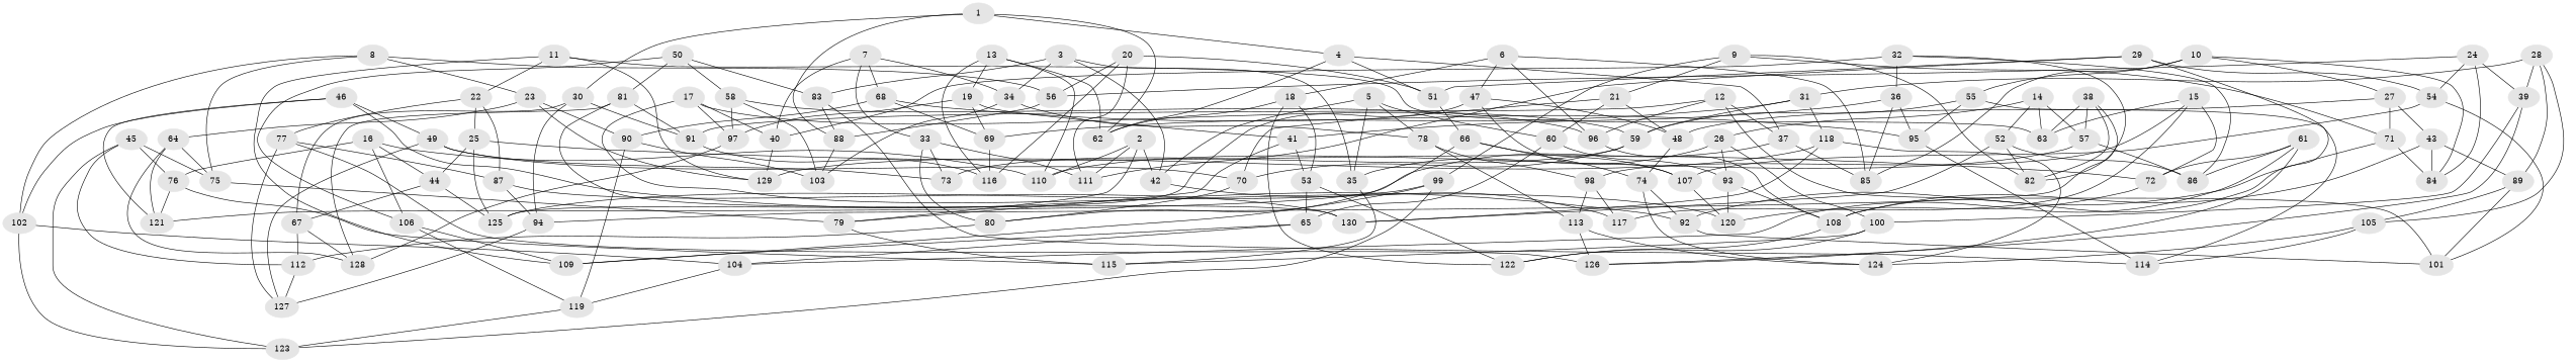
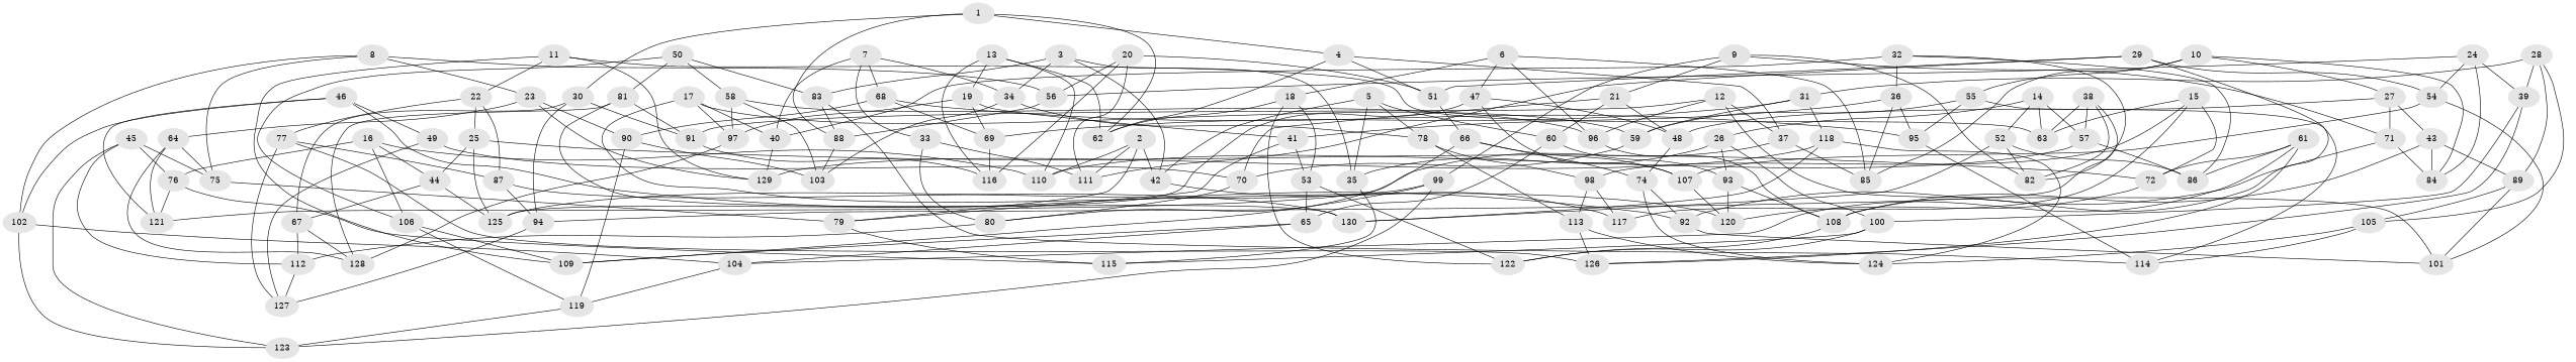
  graph {
    node [color=gray90 style=filled]
    1
    4
    30
    62
    88
    37
    51
    91
    67
    94
    103
    2
    42
    79
    110
    111
    117
    115
    3
    34
    35
    83
    78
    114
    85
    121
    66
    5
    60
    93
    65
    98
    113
    6
    18
    47
    96
    53
    122
    48
    125
    107
    108
    7
    33
    40
    68
-   73
    80
    129
    69
    90
    95
    8
    23
    56
    75
    102
    64
    123
    104
    9
    21
    71
    82
    99
    70
    84
    92
    109
    10
    27
    55
    43
    59
    11
    22
    63
    25
    77
    87
    12
    101
    116
    13
    19
    97
    41
    14
    26
    52
    57
    100
    86
    130
    15
    72
    120
    16
    44
    76
    106
    119
    17
    128
    20
    74
    126
    127
    24
    39
    54
    89
    28
    31
    105
    118
    124
    29
    112
    32
    36
    38
    45
    46
    49
    50
    58
    81
    61
    1 -- 4
    1 -- 30
    1 -- 62
    1 -- 88
    4 -- 62
    4 -- 37
    4 -- 51
    30 -- 91
    30 -- 67
    30 -- 94
    88 -- 103
    37 -- 85
    37 -- 121
    51 -- 66
    91 -- 116
    67 -- 128
    67 -- 112
    94 -- 127
    2 -- 42
    2 -- 79
    2 -- 110
    2 -- 111
    42 -- 117
    79 -- 115
    3 -- 42
    3 -- 34
    3 -- 35
    3 -- 83
    34 -- 103
    34 -- 78
    35 -- 115
    83 -- 88
    83 -- 114
    78 -- 98
    78 -- 113
    66 -- 107
    66 -- 80
    66 -- 74
    5 -- 42
    5 -- 35
    5 -- 78
    5 -- 60
    60 -- 93
    60 -- 65
    93 -- 108
    93 -- 120
    65 -- 104
    65 -- 109
    98 -- 117
    98 -- 113
    113 -- 126
    113 -- 124
    6 -- 85
    6 -- 18
    6 -- 47
    6 -- 96
    18 -- 62
    18 -- 53
    18 -- 122
    47 -- 48
    47 -- 125
    47 -- 107
    96 -- 108
    53 -- 65
    53 -- 122
    48 -- 74
    107 -- 120
    108 -- 122
    7 -- 34
    7 -- 33
    7 -- 40
    7 -- 68
    33 -- 111
-   33 -- 73
    33 -- 80
    40 -- 129
    68 -- 69
    68 -- 90
    68 -- 95
    80 -- 112
    69 -- 116
    90 -- 103
    90 -- 119
    95 -- 114
    8 -- 23
    8 -- 56
    8 -- 75
    8 -- 102
    23 -- 129
    23 -- 90
    23 -- 64
    56 -- 88
    75 -- 79
    102 -- 123
    102 -- 104
    64 -- 121
    64 -- 75
    64 -- 128
    104 -- 119
    9 -- 21
    9 -- 71
    9 -- 82
    9 -- 99
    21 -- 60
    21 -- 48
    21 -- 70
    71 -- 84
    71 -- 92
    99 -- 125
    99 -- 123
    99 -- 109
    70 -- 80
    92 -- 101
    10 -- 85
    10 -- 84
    10 -- 27
    10 -- 55
    27 -- 48
    27 -- 71
    27 -- 43
    55 -- 114
    55 -- 95
    55 -- 59
    43 -- 108
    43 -- 84
    43 -- 89
-   59 -- 73
    59 -- 70
    11 -- 129
    11 -- 109
    11 -- 22
    11 -- 63
    22 -- 25
    22 -- 77
    22 -- 87
    25 -- 125
    25 -- 72
    25 -- 44
    77 -- 87
    77 -- 126
    77 -- 127
    87 -- 94
    87 -- 130
    12 -- 37
    12 -- 91
    12 -- 96
    12 -- 101
    13 -- 62
    13 -- 110
    13 -- 116
    13 -- 19
    19 -- 69
    19 -- 97
    19 -- 41
    97 -- 128
    41 -- 79
    41 -- 53
    14 -- 63
    14 -- 26
    14 -- 52
    14 -- 57
    26 -- 35
    26 -- 93
    26 -- 100
    52 -- 82
    52 -- 86
    52 -- 130
    57 -- 110
    57 -- 86
    100 -- 115
    100 -- 122
    15 -- 117
    15 -- 98
    15 -- 63
    15 -- 72
    72 -- 120
    16 -- 110
    16 -- 44
    16 -- 76
    16 -- 106
    44 -- 67
    44 -- 125
    76 -- 115
    76 -- 121
    106 -- 109
    106 -- 119
    119 -- 123
    17 -- 40
    17 -- 59
    17 -- 97
    17 -- 120
    20 -- 51
    20 -- 111
    20 -- 56
    20 -- 116
    74 -- 92
    74 -- 124
    24 -- 56
    24 -- 84
    24 -- 39
    24 -- 54
    39 -- 100
    39 -- 126
    54 -- 107
    54 -- 101
    89 -- 101
    89 -- 105
    28 -- 39
    28 -- 89
    28 -- 31
    28 -- 105
    31 -- 69
    31 -- 59
    31 -- 118
    105 -- 114
    105 -- 124
    118 -- 129
    118 -- 130
    118 -- 124
    29 -- 51
    29 -- 111
    29 -- 108
    29 -- 54
    112 -- 127
    32 -- 40
    32 -- 82
    32 -- 86
    32 -- 36
    36 -- 85
    36 -- 95
    36 -- 41
    38 -- 94
    38 -- 82
    38 -- 63
    38 -- 57
    45 -- 75
    45 -- 123
    45 -- 76
    45 -- 112
    46 -- 121
    46 -- 102
    46 -- 92
    46 -- 49
-   49 -- 73
    49 -- 70
    49 -- 127
    50 -- 83
    50 -- 106
    50 -- 58
    50 -- 81
    58 -- 103
    58 -- 96
    58 -- 97
    81 -- 91
    81 -- 130
    81 -- 128
    61 -- 104
    61 -- 86
    61 -- 72
    61 -- 126
  }
